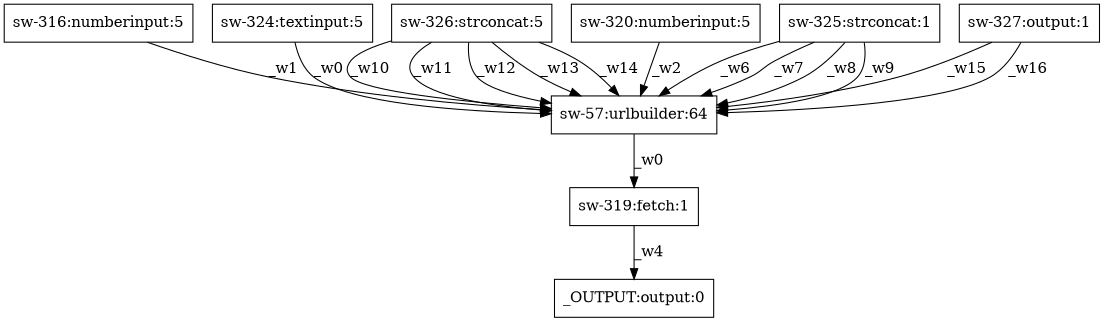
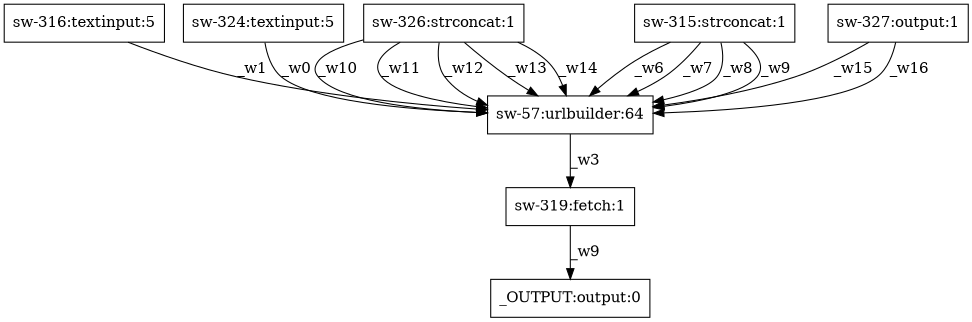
  digraph {
    node [shape=box]
    n1 [label="sw-57:urlbuilder:64"]
    n2 [label="sw-319:fetch:1"]
    n3 [label="_OUTPUT:output:0"]
-   n4 [label="sw-316:numberinput:5"]
+   n4 [label="sw-316:textinput:5"]
    n5 [label="sw-324:textinput:5"]
-   n6 [label="sw-326:strconcat:5"]
-   n7 [label="sw-320:numberinput:5"]
-   n8 [label="sw-325:strconcat:1"]
+   n6 [label="sw-326:strconcat:1"]
+   n8 [label="sw-315:strconcat:1"]
    n9 [label="sw-327:output:1"]
-   n1 -> n2 [label=_w0]
-   n2 -> n3 [label=_w4]
+   n1 -> n2 [label=_w3]
+   n2 -> n3 [label=_w9]
    n4 -> n1 [label=_w1]
    n5 -> n1 [label=_w0]
    n6 -> n1 [label=_w10]
    n6 -> n1 [label=_w11]
    n6 -> n1 [label=_w12]
    n6 -> n1 [label=_w13]
    n6 -> n1 [label=_w14]
-   n7 -> n1 [label=_w2]
    n8 -> n1 [label=_w6]
    n8 -> n1 [label=_w7]
    n8 -> n1 [label=_w8]
    n8 -> n1 [label=_w9]
    n9 -> n1 [label=_w15]
    n9 -> n1 [label=_w16]
  }
